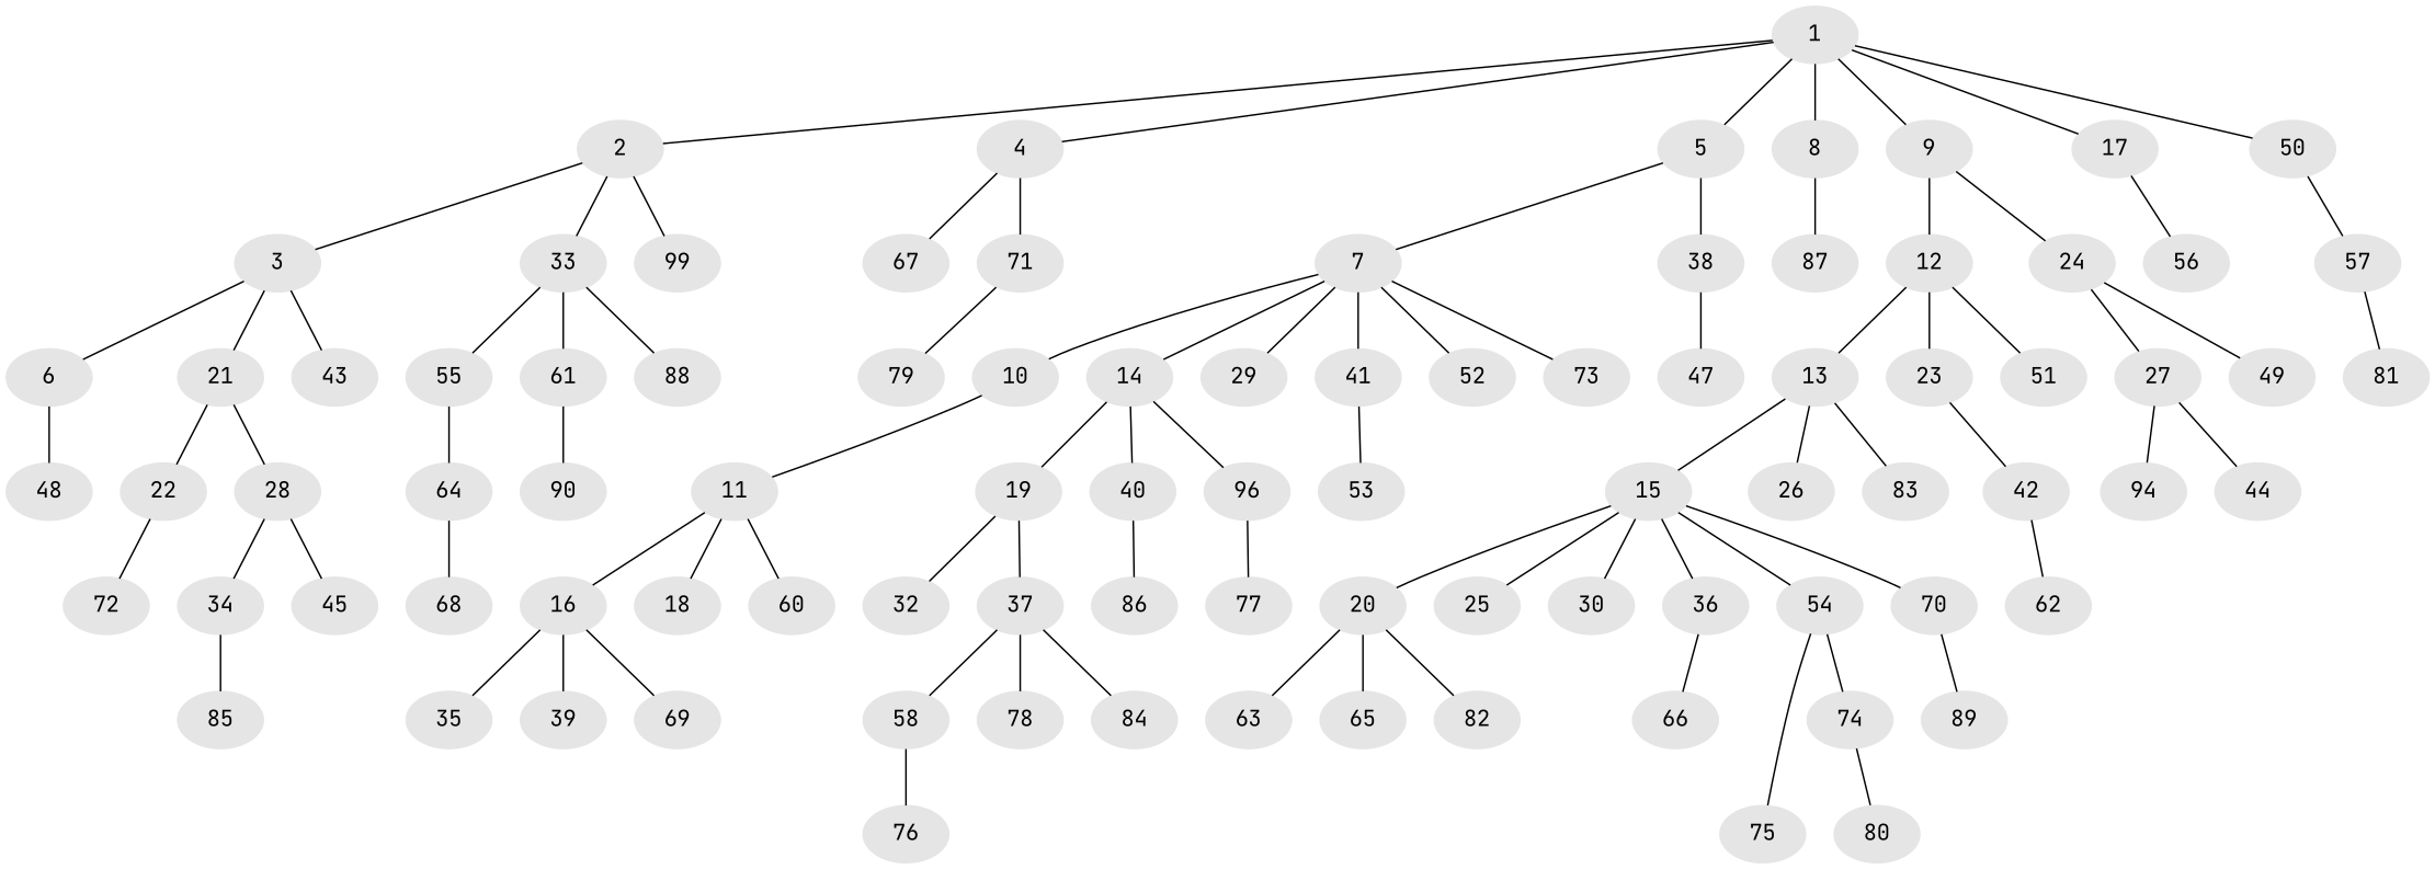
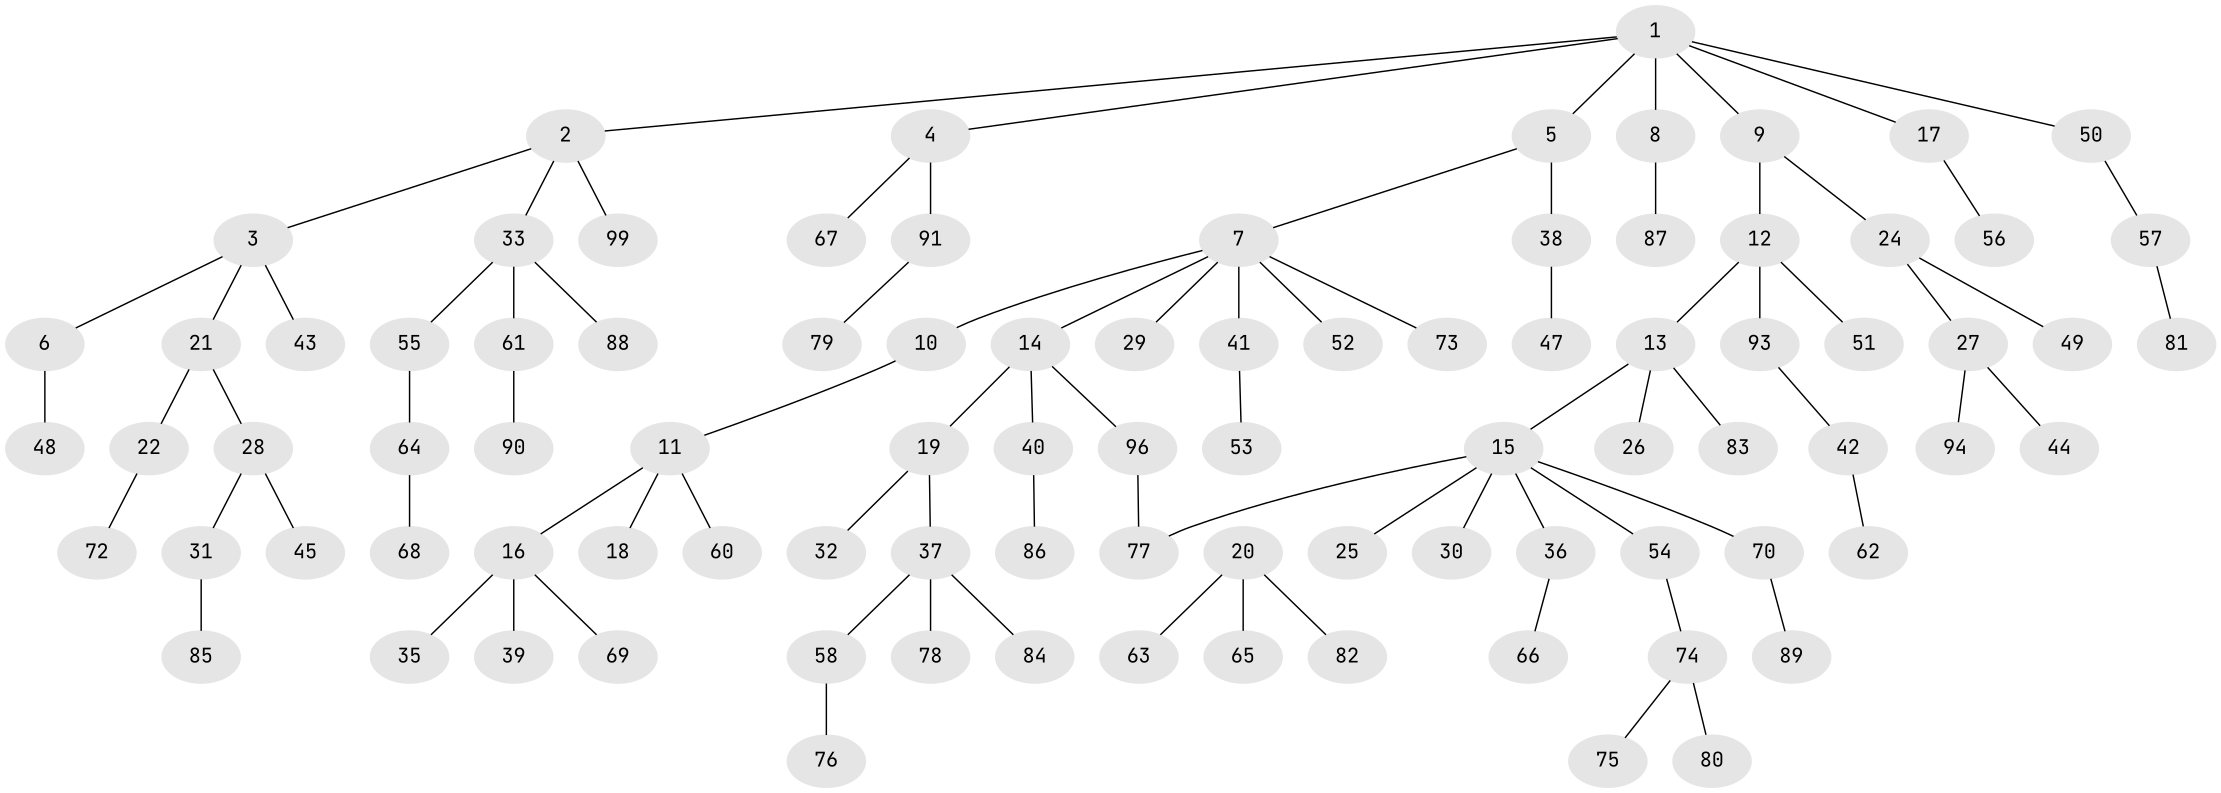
  graph {
    fontname="JetBrains Mono"
    node [color=gray90 fontname="JetBrains Mono" style=filled]
    edge [fontname="JetBrains Mono"]
    1
    2
    4
    5
    8
    9
    17
    50
    3
    33
    n11 [label=99]
    67
-   71
+   71 [label=91]
    7
    38
    87
    12
    24
    56
    57
    6
    21
    43
    55
    61
    88
    48
    22
    28
    79
    10
    14
    29
    41
    52
    73
    47
    11
    19
    40
    n41 [label=96]
    53
    13
-   23
+   23 [label=93]
    51
    27
    49
    16
    18
    60
    35
    39
    69
    15
    26
    83
    42
    20
    25
    30
    36
    54
    70
    32
    37
    86
    77
    63
    65
    82
    66
    74
    89
    58
    78
    84
    72
-   31 [label=34]
+   31
    45
    62
    n81 [label=94]
    44
    85
    64
    90
    76
    81
    75
    80
    68
    1 -- 2
    1 -- 4
    1 -- 5
    1 -- 8
    1 -- 9
    1 -- 17
    1 -- 50
    2 -- 3
    2 -- 33
    2 -- n11
    4 -- 67
    4 -- 71
    5 -- 7
    5 -- 38
    8 -- 87
    9 -- 12
    9 -- 24
    17 -- 56
    50 -- 57
    3 -- 6
    3 -- 21
    3 -- 43
    33 -- 55
    33 -- 61
    33 -- 88
    71 -- 79
    7 -- 10
    7 -- 14
    7 -- 29
    7 -- 41
    7 -- 52
    7 -- 73
    38 -- 47
    12 -- 13
    12 -- 23
    12 -- 51
    24 -- 27
    24 -- 49
    57 -- 81
    6 -- 48
    21 -- 22
    21 -- 28
    55 -- 64
    61 -- 90
    22 -- 72
    28 -- 31
    28 -- 45
    10 -- 11
    14 -- 19
    14 -- 40
    14 -- n41
    41 -- 53
    11 -- 16
    11 -- 18
    11 -- 60
    19 -- 32
    19 -- 37
    40 -- 86
    n41 -- 77
    13 -- 15
    13 -- 26
    13 -- 83
    23 -- 42
    27 -- n81
    27 -- 44
    16 -- 35
    16 -- 39
    16 -- 69
-   15 -- 20
+   15 -- 77
    15 -- 25
    15 -- 30
    15 -- 36
    15 -- 54
    15 -- 70
    42 -- 62
    20 -- 63
    20 -- 65
    20 -- 82
    36 -- 66
    54 -- 74
    70 -- 89
    37 -- 58
    37 -- 78
    37 -- 84
-   54 -- 75
+   74 -- 75
    74 -- 80
    58 -- 76
    31 -- 85
    64 -- 68
  }
